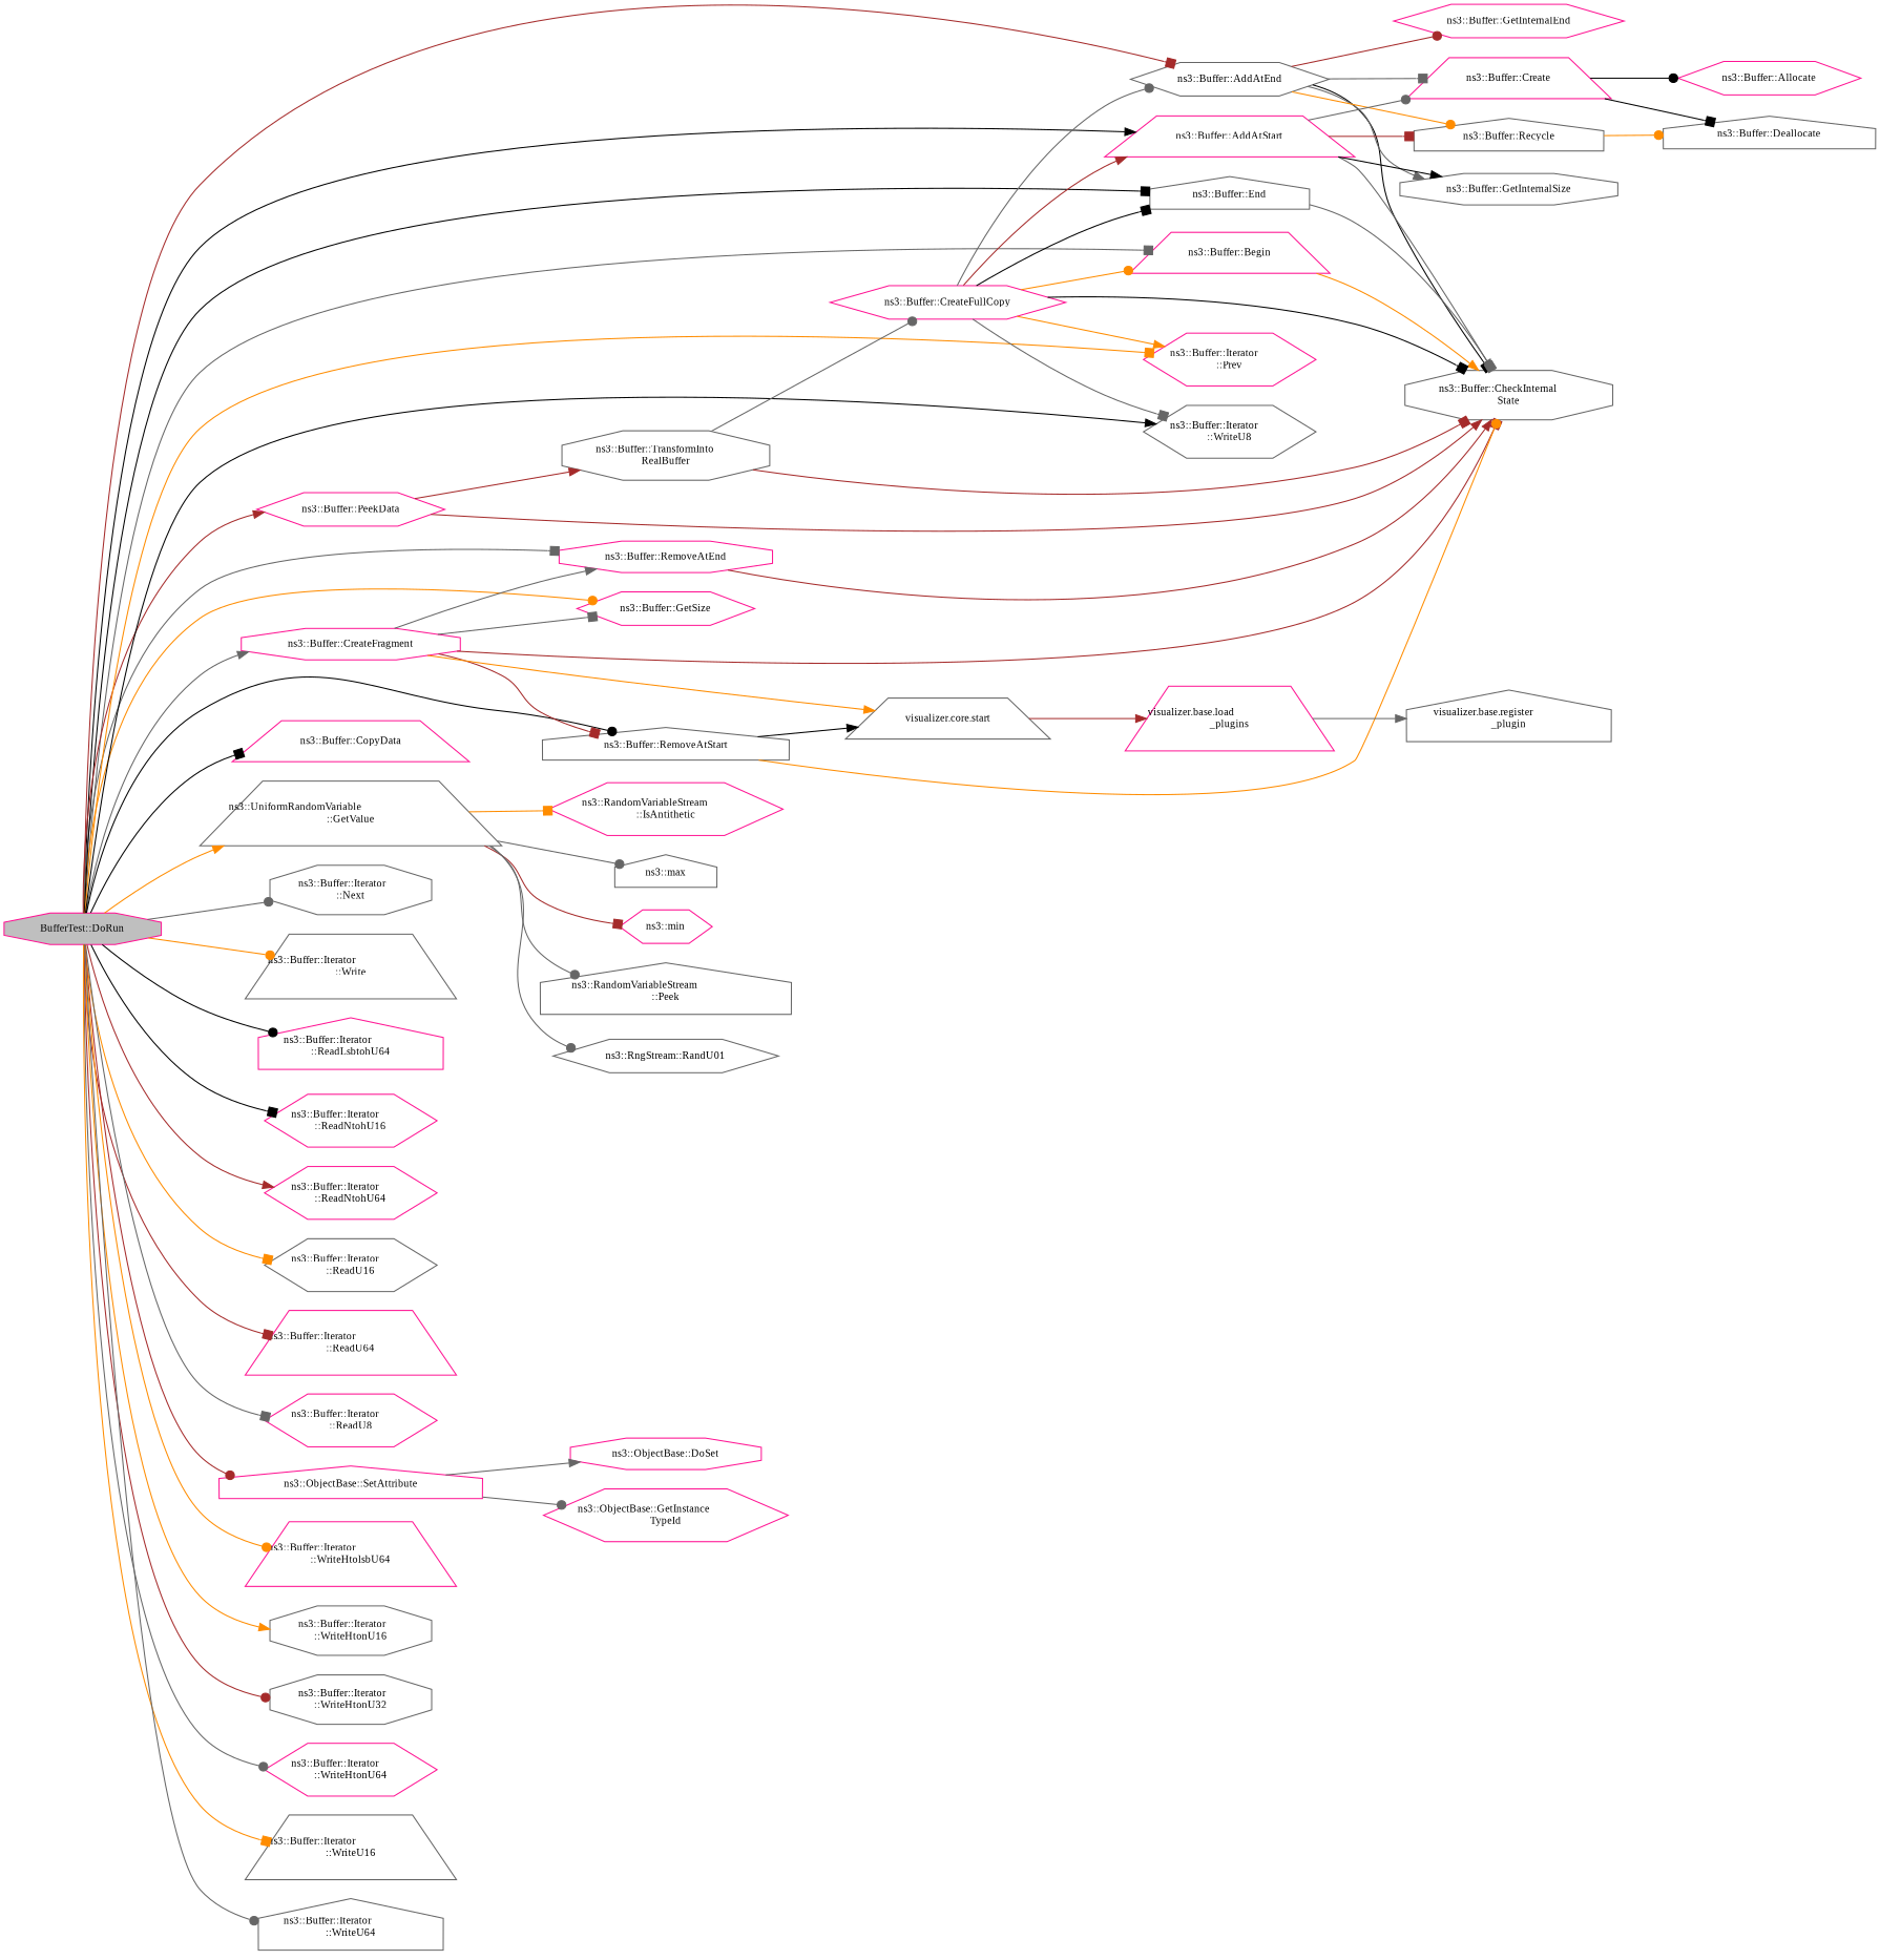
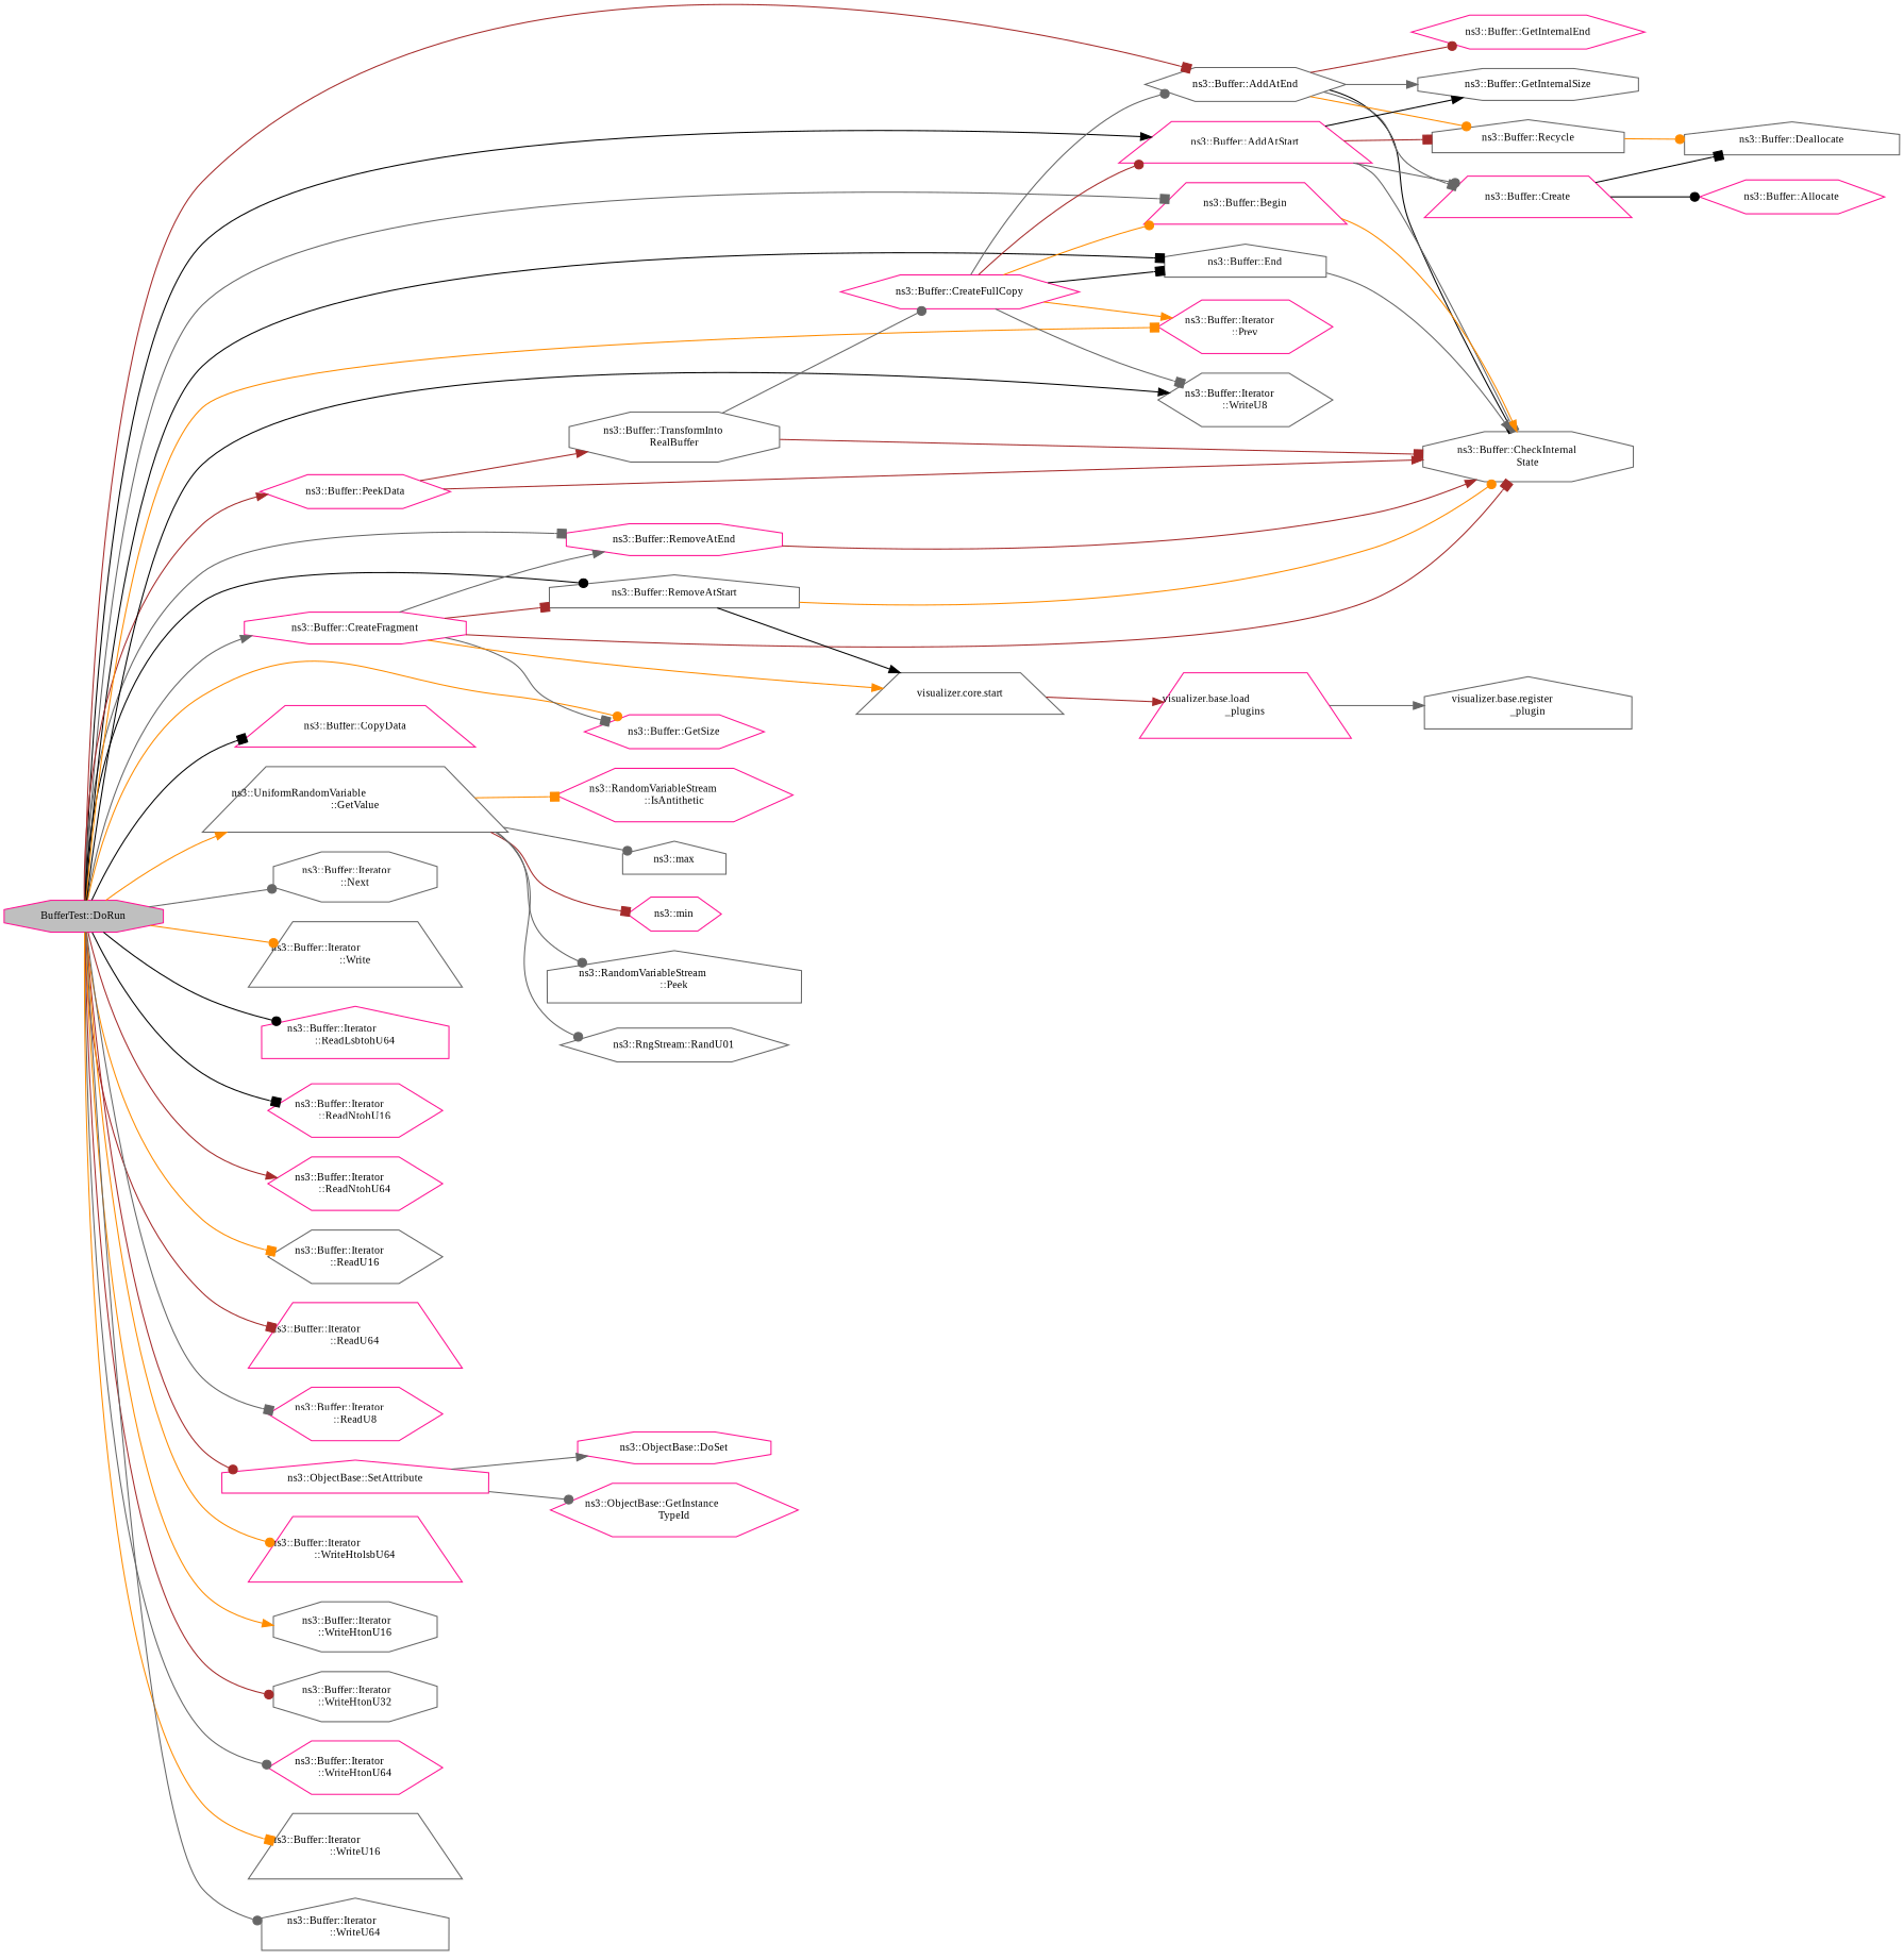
  digraph {
    fontname="Liberation Serif"
    rankdir=LR
    node [color=deeppink fillcolor=white fontname="Liberation Serif" fontsize=10 shape=hexagon style=filled]
    edge [arrowhead=box color=gray40 fontname="Liberation Serif" fontsize=10 labelfontname=Helvetica labelfontsize=10 style=solid]
    n1 [fillcolor=grey75 fontcolor=black height=0.2 label="BufferTest::DoRun" shape=octagon width=0.4]
    n2 [color=gray40 height=0.2 label="ns3::Buffer::AddAtEnd" width=0.4]
    n3 [height=0.2 label="ns3::Buffer::AddAtStart" shape=trapezium width=0.4]
    n4 [height=0.2 label="ns3::Buffer::Begin" shape=trapezium width=0.4]
    n5 [height=0.2 label="ns3::Buffer::CopyData" shape=trapezium width=0.4]
    n6 [height=0.2 label="ns3::Buffer::CreateFragment" shape=octagon width=0.4]
    n7 [height=0.2 label="ns3::Buffer::GetSize" width=0.4]
    n8 [height=0.2 label="ns3::Buffer::RemoveAtEnd" shape=octagon width=0.4]
    n9 [color=gray40 height=0.2 label="ns3::Buffer::RemoveAtStart" shape=house width=0.4]
    n10 [color=gray40 height=0.2 label="ns3::Buffer::End" shape=house width=0.4]
    n11 [color=gray40 height=0.2 label="ns3::UniformRandomVariable\l::GetValue" shape=trapezium width=0.4]
    n12 [color=gray40 height=0.2 label="ns3::Buffer::Iterator\l::Next" shape=octagon width=0.4]
    n13 [height=0.2 label="ns3::Buffer::PeekData" width=0.4]
    n14 [height=0.2 label="ns3::Buffer::Iterator\l::Prev" width=0.4]
    n15 [color=gray40 height=0.2 label="ns3::Buffer::Iterator\l::Write" shape=trapezium width=0.4]
    n16 [color=gray40 height=0.2 label="ns3::Buffer::Iterator\l::WriteU8" width=0.4]
    n17 [height=0.2 label="ns3::Buffer::Iterator\l::ReadLsbtohU64" shape=house width=0.4]
    n18 [height=0.2 label="ns3::Buffer::Iterator\l::ReadNtohU16" width=0.4]
    n19 [height=0.2 label="ns3::Buffer::Iterator\l::ReadNtohU64" width=0.4]
    n20 [color=gray40 height=0.2 label="ns3::Buffer::Iterator\l::ReadU16" width=0.4]
    n21 [height=0.2 label="ns3::Buffer::Iterator\l::ReadU64" shape=trapezium width=0.4]
    n22 [height=0.2 label="ns3::Buffer::Iterator\l::ReadU8" width=0.4]
    n23 [height=0.2 label="ns3::ObjectBase::SetAttribute" shape=house width=0.4]
    n24 [height=0.2 label="ns3::Buffer::Iterator\l::WriteHtolsbU64" shape=trapezium width=0.4]
    n25 [color=gray40 height=0.2 label="ns3::Buffer::Iterator\l::WriteHtonU16" shape=octagon width=0.4]
    n26 [color=gray40 height=0.2 label="ns3::Buffer::Iterator\l::WriteHtonU32" shape=octagon width=0.4]
    n27 [height=0.2 label="ns3::Buffer::Iterator\l::WriteHtonU64" width=0.4]
    n28 [color=gray40 height=0.2 label="ns3::Buffer::Iterator\l::WriteU16" shape=trapezium width=0.4]
    n29 [color=gray40 height=0.2 label="ns3::Buffer::Iterator\l::WriteU64" shape=house width=0.4]
    n30 [color=gray40 height=0.2 label="ns3::Buffer::CheckInternal\lState" shape=octagon width=0.4]
    n31 [height=0.2 label="ns3::Buffer::Create" shape=trapezium width=0.4]
    n32 [height=0.2 label="ns3::Buffer::GetInternalEnd" width=0.4]
    n33 [color=gray40 height=0.2 label="ns3::Buffer::GetInternalSize" shape=octagon width=0.4]
    n34 [color=gray40 height=0.2 label="ns3::Buffer::Recycle" shape=house width=0.4]
    n35 [color=gray40 height=0.2 label="visualizer.core.start" shape=trapezium width=0.4]
    n36 [height=0.2 label="ns3::RandomVariableStream\l::IsAntithetic" width=0.4]
    n37 [color=gray40 height=0.2 label="ns3::max" shape=house width=0.4]
    n38 [height=0.2 label="ns3::min" width=0.4]
    n39 [color=gray40 height=0.2 label="ns3::RandomVariableStream\l::Peek" shape=house width=0.4]
    n40 [color=gray40 height=0.2 label="ns3::RngStream::RandU01" width=0.4]
    n41 [color=gray40 height=0.2 label="ns3::Buffer::TransformInto\lRealBuffer" shape=octagon width=0.4]
    n42 [height=0.2 label="ns3::ObjectBase::DoSet" shape=octagon width=0.4]
    n43 [height=0.2 label="ns3::ObjectBase::GetInstance\lTypeId" width=0.4]
    n44 [height=0.2 label="ns3::Buffer::Allocate" width=0.4]
    n45 [color=gray40 height=0.2 label="ns3::Buffer::Deallocate" shape=house width=0.4]
    n46 [height=0.2 label="visualizer.base.load\l_plugins" shape=trapezium width=0.4]
    n47 [color=gray40 height=0.2 label="visualizer.base.register\l_plugin" shape=house width=0.4]
    n48 [height=0.2 label="ns3::Buffer::CreateFullCopy" width=0.4]
    n1 -> n2 [color=brown]
    n1 -> n3 [arrowhead=normal color=black]
    n1 -> n4
    n1 -> n5 [color=black]
    n1 -> n6 [arrowhead=normal]
    n1 -> n7 [arrowhead=dot color=darkorange]
    n1 -> n8
    n1 -> n9 [arrowhead=dot color=black]
    n1 -> n10 [color=black]
    n1 -> n11 [arrowhead=normal color=darkorange]
    n1 -> n12 [arrowhead=dot]
    n1 -> n13 [arrowhead=normal color=brown]
    n1 -> n14 [color=darkorange]
    n1 -> n15 [arrowhead=dot color=darkorange]
    n1 -> n16 [arrowhead=normal color=black]
    n1 -> n17 [arrowhead=dot color=black]
    n1 -> n18 [color=black]
    n1 -> n19 [arrowhead=normal color=brown]
    n1 -> n20 [color=darkorange]
    n1 -> n21 [color=brown]
    n1 -> n22
    n1 -> n23 [arrowhead=dot color=brown]
    n1 -> n24 [arrowhead=dot color=darkorange]
    n1 -> n25 [arrowhead=normal color=darkorange]
    n1 -> n26 [arrowhead=dot color=brown]
    n1 -> n27 [arrowhead=dot]
    n1 -> n28 [color=darkorange]
    n1 -> n29 [arrowhead=dot]
    n2 -> n30 [color=black]
    n2 -> n31
    n2 -> n32 [arrowhead=dot color=brown]
    n2 -> n33 [arrowhead=normal]
    n2 -> n34 [arrowhead=dot color=darkorange]
    n3 -> n30
    n3 -> n31 [arrowhead=dot]
    n3 -> n33 [arrowhead=normal color=black]
    n3 -> n34 [color=brown]
    n4 -> n30 [arrowhead=normal color=darkorange]
    n6 -> n7
    n6 -> n8 [arrowhead=normal]
    n6 -> n9 [color=brown]
    n6 -> n30 [color=brown]
    n6 -> n35 [arrowhead=normal color=darkorange]
    n8 -> n30 [arrowhead=normal color=brown]
    n9 -> n30 [arrowhead=dot color=darkorange]
    n9 -> n35 [arrowhead=normal color=black]
    n10 -> n30 [arrowhead=normal]
    n11 -> n36 [color=darkorange]
    n11 -> n37 [arrowhead=dot]
    n11 -> n38 [color=brown]
    n11 -> n39 [arrowhead=dot]
    n11 -> n40 [arrowhead=dot]
    n13 -> n30 [arrowhead=normal color=brown]
    n13 -> n41 [arrowhead=normal color=brown]
    n23 -> n42 [arrowhead=normal]
    n23 -> n43 [arrowhead=dot]
    n31 -> n44 [arrowhead=dot color=black]
    n31 -> n45 [color=black]
    n34 -> n45 [arrowhead=dot color=darkorange]
    n35 -> n46 [arrowhead=normal color=brown]
    n41 -> n30 [color=brown]
    n41 -> n48 [arrowhead=dot]
    n46 -> n47 [arrowhead=normal]
    n48 -> n2 [arrowhead=dot]
-   n48 -> n3 [arrowhead=normal color=brown]
+   n48 -> n3 [arrowhead=dot color=brown]
    n48 -> n4 [arrowhead=dot color=darkorange]
    n48 -> n10 [color=black]
    n48 -> n14 [arrowhead=normal color=darkorange]
    n48 -> n16
-   n48 -> n30 [color=black]
  }
